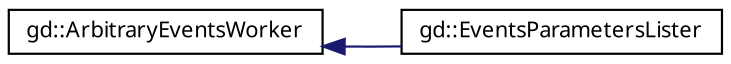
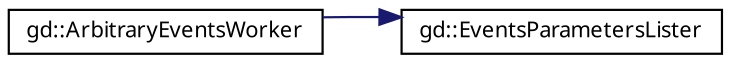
  digraph {
    rankdir=LR
    fontname="Noto Sans"
    node [color=black fillcolor=white fontname="Noto Sans" fontsize=10 shape=record style=filled]
    n1 [height=0.2 label="gd::ArbitraryEventsWorker" width=0.4]
    n2 [height=0.2 label="gd::EventsParametersLister" width=0.4]
-   n1 -> n2 [color=midnightblue dir=back fontname="Noto Sans" fontsize=10 labelfontname=Helvetica labelfontsize=10 style=solid]
+   n2 -> n1 [color=midnightblue dir=back fontname="Noto Sans" fontsize=10 labelfontname=Helvetica labelfontsize=10 style=solid]
  }
